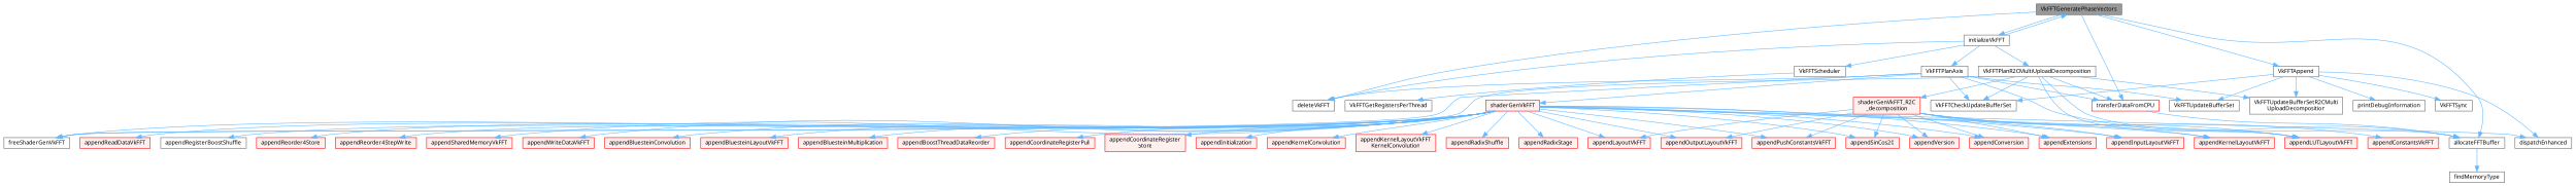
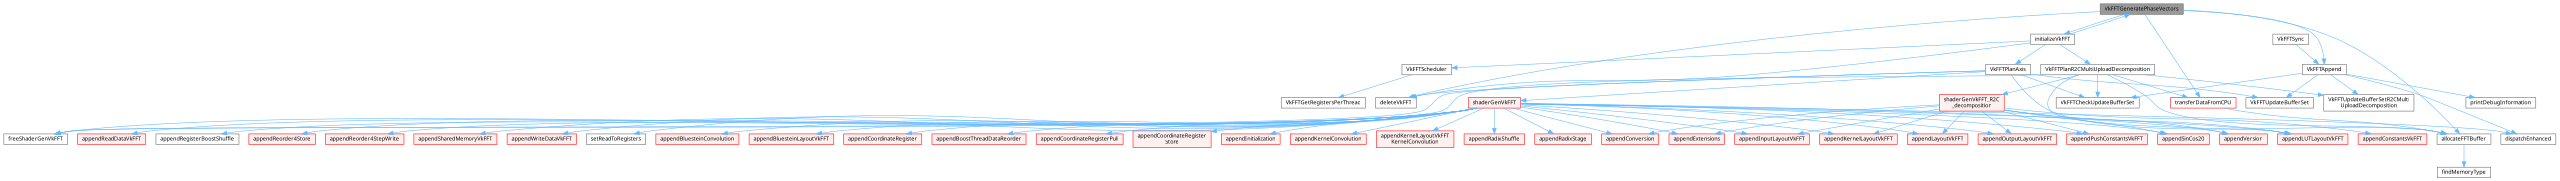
  digraph {
    fontname="Noto Sans"
    rankdir=TB
    node [color=red fillcolor="#FFF0F0" fontname="Noto Sans" fontsize=10 shape=box style=filled]
    edge [color=steelblue1 fontname="Noto Sans" fontsize=10 labelfontname=Helvetica labelfontsize=10 style=solid]
    n1 [color=gray40 fillcolor=grey60 fontcolor=black height=0.2 label=VkFFTGeneratePhaseVectors width=0.4]
    n2 [color=grey40 fillcolor=white height=0.2 label=allocateFFTBuffer width=0.4]
    n3 [color=grey40 fillcolor=white height=0.2 label=deleteVkFFT width=0.4]
    n4 [color=grey40 fillcolor=white height=0.2 label=initializeVkFFT width=0.4]
    n5 [fillcolor=white height=0.2 label=transferDataFromCPU width=0.4]
    n6 [color=grey40 fillcolor=white height=0.2 label=VkFFTAppend width=0.4]
    n7 [color=grey40 fillcolor=white height=0.2 label=findMemoryType width=0.4]
    n8 [color=grey40 fillcolor=white height=0.2 label=VkFFTPlanAxis width=0.4]
    n9 [color=grey40 fillcolor=white height=0.2 label=VkFFTPlanR2CMultiUploadDecomposition width=0.4]
    n10 [color=grey40 fillcolor=white height=0.2 label=VkFFTScheduler width=0.4]
    n11 [color=grey40 fillcolor=white height=0.2 label=VkFFTCheckUpdateBufferSet width=0.4]
    n12 [color=grey40 fillcolor=white height=0.2 label=VkFFTUpdateBufferSet width=0.4]
    n13 [color=grey40 fillcolor=white height=0.2 label="VkFFTUpdateBufferSetR2CMulti\lUploadDecomposition" width=0.4]
    n14 [color=grey40 fillcolor=white height=0.2 label=dispatchEnhanced width=0.4]
    n15 [color=grey40 fillcolor=white height=0.2 label=printDebugInformation width=0.4]
    n16 [color=grey40 fillcolor=white height=0.2 label=VkFFTSync width=0.4]
    n17 [color=grey40 fillcolor=white height=0.2 label=freeShaderGenVkFFT width=0.4]
    n18 [height=0.2 label=shaderGenVkFFT width=0.4]
    n19 [height=0.2 label=appendLUTLayoutVkFFT width=0.4]
    n20 [height=0.2 label="shaderGenVkFFT_R2C\l_decomposition" width=0.4]
    n21 [color=grey40 fillcolor=white height=0.2 label=VkFFTGetRegistersPerThread width=0.4]
    n22 [height=0.2 label=appendBluesteinConvolution width=0.4]
    n23 [height=0.2 label=appendBluesteinLayoutVkFFT width=0.4]
-   n24 [height=0.2 label=appendBluesteinMultiplication width=0.4]
+   n24 [height=0.2 label=appendCoordinateRegister width=0.4]
    n25 [height=0.2 label=appendBoostThreadDataReorder width=0.4]
    n26 [height=0.2 label=appendConversion width=0.4]
    n27 [height=0.2 label=appendCoordinateRegisterPull width=0.4]
    n28 [height=0.2 label="appendCoordinateRegister\lStore" width=0.4]
    n29 [height=0.2 label=appendExtensions width=0.4]
    n30 [height=0.2 label=appendInitialization width=0.4]
    n31 [height=0.2 label=appendInputLayoutVkFFT width=0.4]
    n32 [height=0.2 label=appendKernelConvolution width=0.4]
    n33 [height=0.2 label=appendKernelLayoutVkFFT width=0.4]
    n34 [height=0.2 label=appendLayoutVkFFT width=0.4]
    n35 [height=0.2 label=appendOutputLayoutVkFFT width=0.4]
    n36 [height=0.2 label="appendKernelLayoutVkFFT\lKernelConvolution" width=0.4]
    n37 [height=0.2 label=appendPushConstantsVkFFT width=0.4]
    n38 [height=0.2 label=appendRadixShuffle width=0.4]
    n39 [height=0.2 label=appendRadixStage width=0.4]
    n40 [height=0.2 label=appendReadDataVkFFT width=0.4]
    n41 [color=grey40 fillcolor=white height=0.2 label=appendRegisterBoostShuffle width=0.4]
    n42 [height=0.2 label=appendReorder4Store width=0.4]
    n43 [height=0.2 label=appendReorder4StepWrite width=0.4]
    n44 [height=0.2 label=appendSharedMemoryVkFFT width=0.4]
    n45 [height=0.2 label=appendSinCos20 width=0.4]
    n46 [height=0.2 label=appendVersion width=0.4]
    n47 [height=0.2 label=appendWriteDataVkFFT width=0.4]
+   n48 [color=grey40 fillcolor=white height=0.2 label=setReadToRegisters width=0.4]
    n49 [height=0.2 label=appendConstantsVkFFT width=0.4]
    n1 -> n2
    n1 -> n3
    n1 -> n4
    n1 -> n5
    n1 -> n6
    n2 -> n7
    n4 -> n1
    n4 -> n3
    n4 -> n8
    n4 -> n9
    n4 -> n10
    n5 -> n2
    n6 -> n11
    n6 -> n12
    n6 -> n13
    n6 -> n14
    n6 -> n15
-   n6 -> n16
+   n16 -> n6
    n8 -> n2
    n8 -> n3
-   n8 -> n5
    n8 -> n11
    n8 -> n12
    n8 -> n17
    n8 -> n18
    n9 -> n2
    n9 -> n5
    n9 -> n11
    n9 -> n13
    n9 -> n17
    n9 -> n19
    n9 -> n20
    n10 -> n21
    n18 -> n14
    n18 -> n17
    n18 -> n19
    n18 -> n22
    n18 -> n23
    n18 -> n24
    n18 -> n25
    n18 -> n26
    n18 -> n27
    n18 -> n28
    n18 -> n29
    n18 -> n30
    n18 -> n31
    n18 -> n32
    n18 -> n33
    n18 -> n34
    n18 -> n35
    n18 -> n36
    n18 -> n37
    n18 -> n38
    n18 -> n39
    n18 -> n40
    n18 -> n41
    n18 -> n42
    n18 -> n43
    n18 -> n44
    n18 -> n45
    n18 -> n46
    n18 -> n47
+   n18 -> n48
    n20 -> n19
    n20 -> n26
    n20 -> n29
    n20 -> n31
    n20 -> n33
    n20 -> n34
    n20 -> n35
    n20 -> n37
    n20 -> n45
    n20 -> n46
    n20 -> n49
  }
